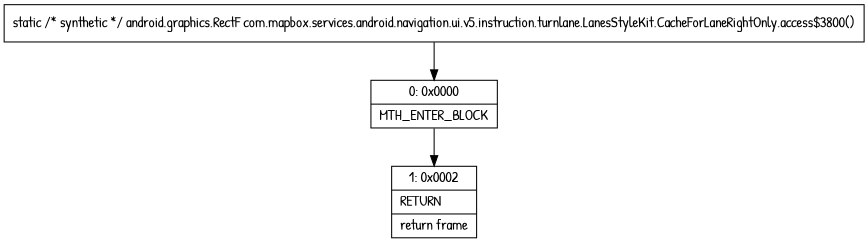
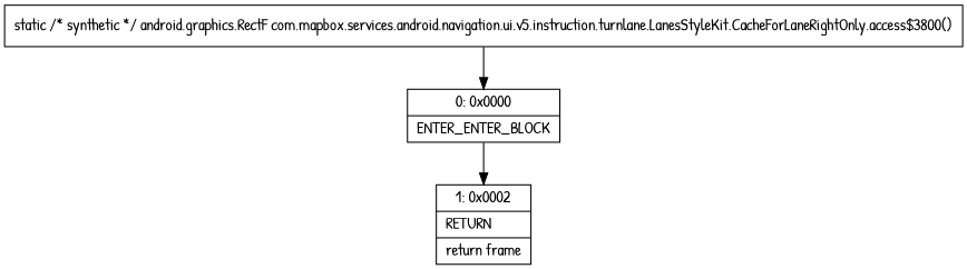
  digraph {
    fontname="Patrick Hand"
    node [shape=record fontname="Patrick Hand"]
    edge [fontname="Patrick Hand"]
-   n1 [label="{0\:\ 0x0000|MTH_ENTER_BLOCK\l}"]
+   n1 [label="{0\:\ 0x0000|ENTER_ENTER_BLOCK\l}"]
    n2 [label="{1\:\ 0x0002|RETURN\l|return frame\l}"]
    n3 [label="{static \/* synthetic *\/ android.graphics.RectF com.mapbox.services.android.navigation.ui.v5.instruction.turnlane.LanesStyleKit.CacheForLaneRightOnly.access$3800() }"]
    n1 -> n2
    n3 -> n1
  }
